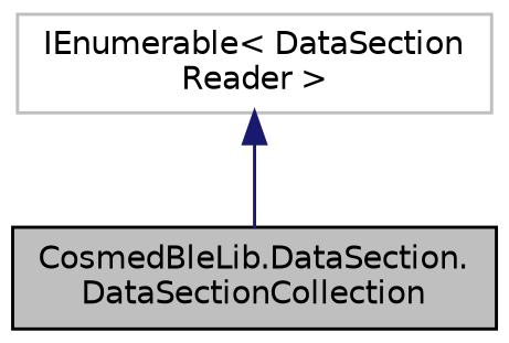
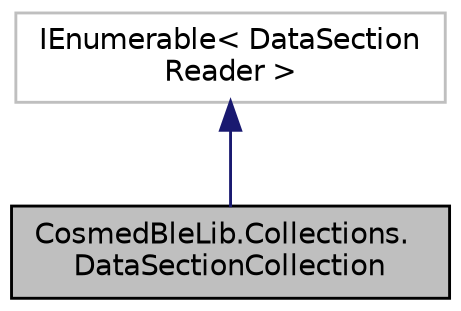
  digraph {
    node [fontname=Helvetica fontsize=10 shape=record style=filled]
-   n1 [color=black fillcolor=grey75 fontcolor=black height=0.2 label="CosmedBleLib.DataSection.\lDataSectionCollection" width=0.4]
+   n1 [color=black fillcolor=grey75 fontcolor=black height=0.2 label="CosmedBleLib.Collections.\lDataSectionCollection" width=0.4]
    n2 [color=grey75 fillcolor=white height=0.2 label="IEnumerable\< DataSection\lReader \>" width=0.4]
    n2 -> n1 [color=midnightblue dir=back fontname=Helvetica fontsize=10 labelfontname=Helvetica labelfontsize=10 style=solid]
  }
